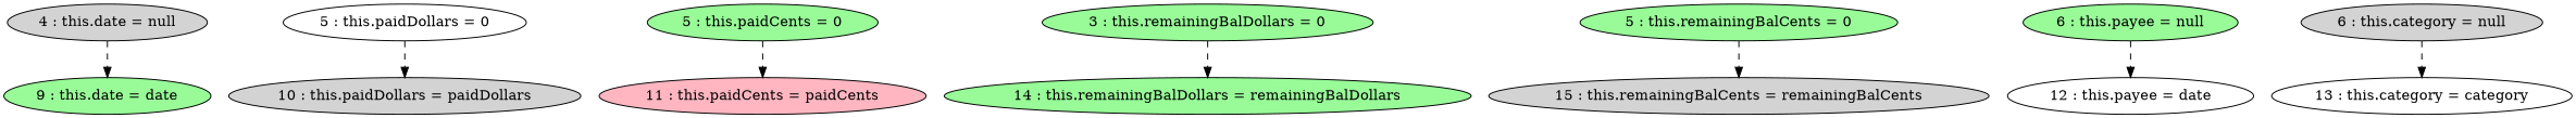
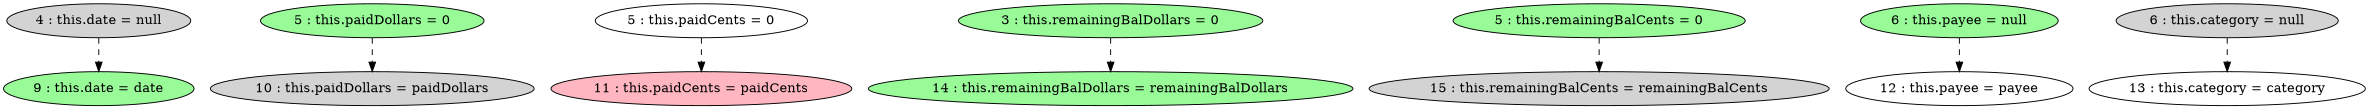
  digraph {
    node [fillcolor=palegreen style=filled]
    edge [style=dashed]
    "4 : this.date = null" [fillcolor=lightgrey]
    "9 : this.date = date"
    "10 : this.paidDollars = paidDollars" [fillcolor=lightgrey]
-   "5 : this.paidDollars = 0" [fillcolor=white]
+   "5 : this.paidDollars = 0"
    "11 : this.paidCents = paidCents" [fillcolor=lightpink]
-   "5 : this.paidCents = 0"
+   "5 : this.paidCents = 0" [fillcolor=white]
    n7 [label="3 : this.remainingBalDollars = 0"]
    "14 : this.remainingBalDollars = remainingBalDollars"
    "15 : this.remainingBalCents = remainingBalCents" [fillcolor=lightgrey]
    "5 : this.remainingBalCents = 0"
-   "12 : this.payee = payee" [fillcolor=white label="12 : this.payee = date"]
+   "12 : this.payee = payee" [fillcolor=white]
    "6 : this.payee = null"
    "6 : this.category = null" [fillcolor=lightgrey]
    "13 : this.category = category" [fillcolor=white]
    "4 : this.date = null" -> "9 : this.date = date"
    "5 : this.paidDollars = 0" -> "10 : this.paidDollars = paidDollars"
    "5 : this.paidCents = 0" -> "11 : this.paidCents = paidCents"
    n7 -> "14 : this.remainingBalDollars = remainingBalDollars"
    "5 : this.remainingBalCents = 0" -> "15 : this.remainingBalCents = remainingBalCents"
    "6 : this.payee = null" -> "12 : this.payee = payee"
    "6 : this.category = null" -> "13 : this.category = category"
  }
